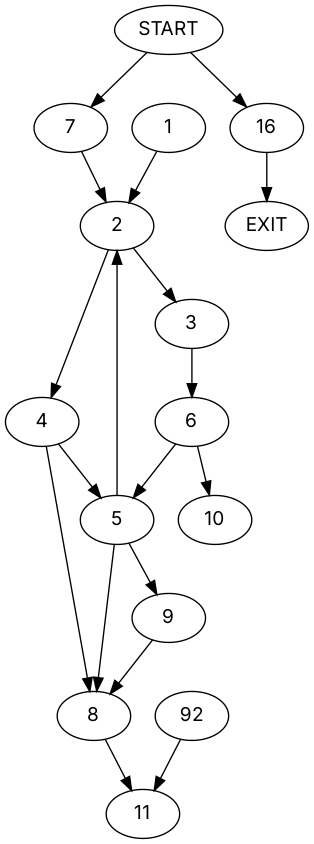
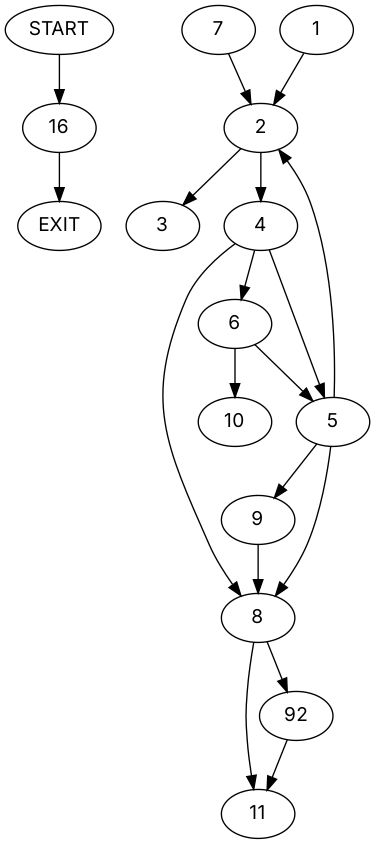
  digraph {
    fontname=Inter
    node [fontname=Inter]
    edge [fontname=Inter]
    n1 [label=START]
    7
    n3 [label=16]
    1
    2
    n6 [label=EXIT]
    3
    4
    5
    6
    8
    9
    10
    11
    n15 [label=92]
-   n1 -> 7
    n1 -> n3
    7 -> 2
    n3 -> n6
    1 -> 2
    2 -> 3
    2 -> 4
    4 -> 5
-   3 -> 6
+   4 -> 6
    4 -> 8
    5 -> 2
    5 -> 8
    5 -> 9
    6 -> 5
    6 -> 10
    8 -> 11
+   8 -> n15
    9 -> 8
    n15 -> 11
  }
